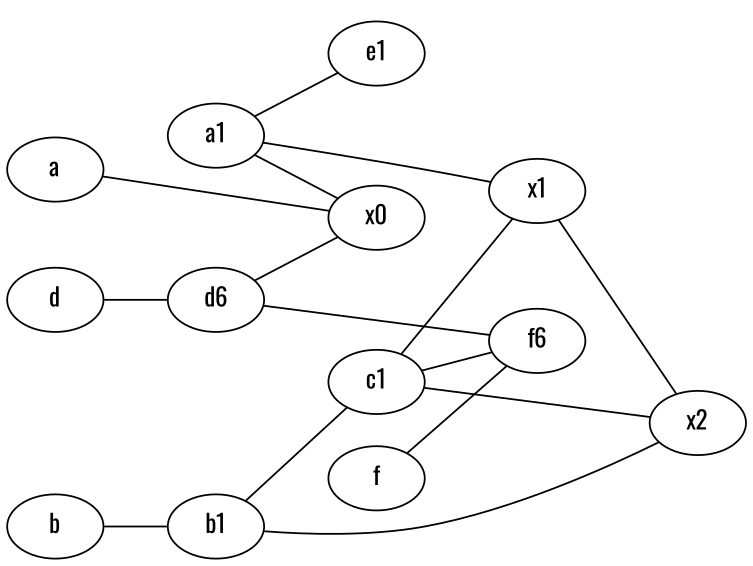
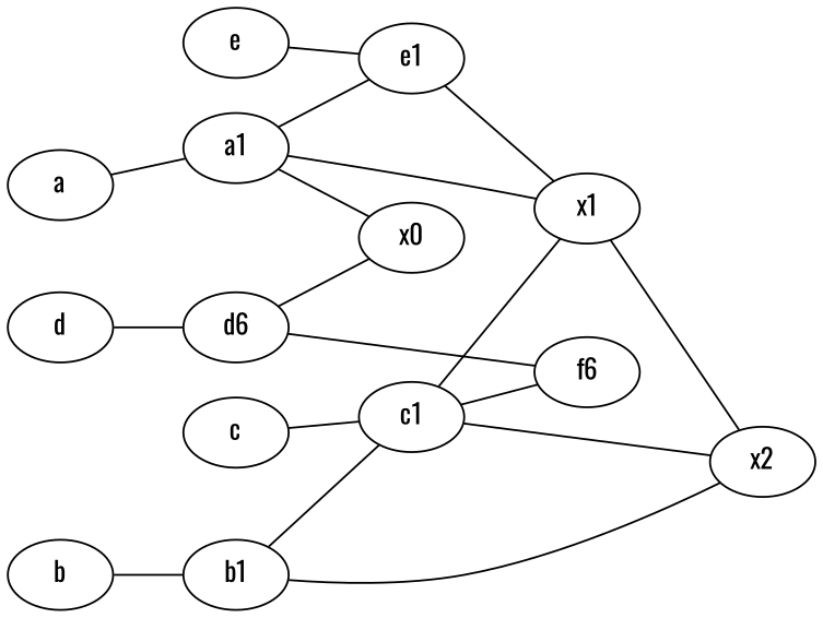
  graph {
    fontname=Oswald
    rankdir=LR
    node [fontname=Oswald labelfontsize=50]
    edge [fontname=Oswald]
    n1 [label=f6]
    e1
    x1
    x2
+   c
    c1
-   f
+   e
    n9 [label=d6]
    x0
    a1
    a
    d
    b1
    b
+   e1 -- x1
    x1 -- x2
+   c -- c1
    c1 -- n1
    c1 -- x1
    c1 -- x2
-   f -- n1
+   e -- e1
    n9 -- n1
    n9 -- x0
    a1 -- e1
    a1 -- x1
    a1 -- x0
-   a -- x0
+   a -- a1
    d -- n9
    b1 -- x2
    b1 -- c1
    b -- b1
  }
